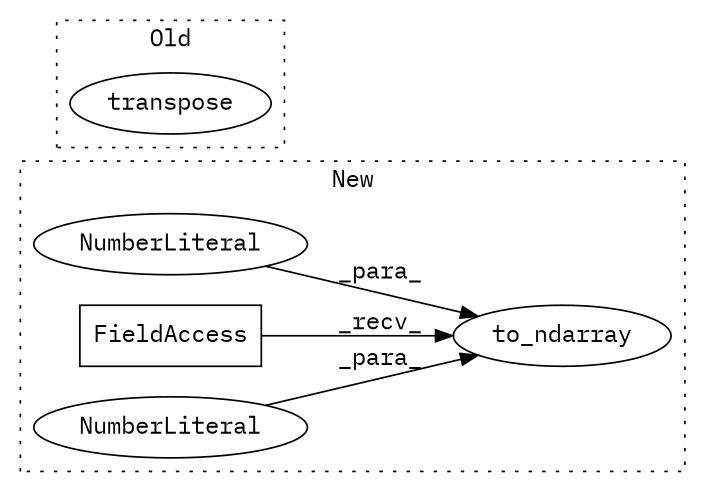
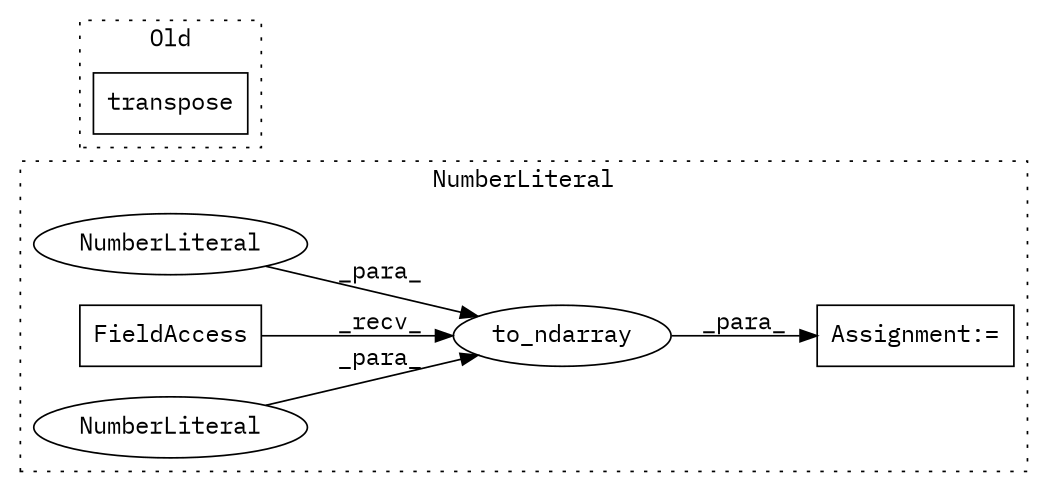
  digraph {
    fontname="IBM Plex Mono"
    rankdir=LR
    node [a=32 fontname="IBM Plex Mono" l=1 shape=ellipse]
    edge [fontname="IBM Plex Mono"]
    n1 [l="11,1" label=to_ndarray s="1920,1952"]
    n2 [a=34 label=NumberLiteral s=1949]
+   n3 [a=7 label="Assignment:=" s=1901 shape=box]
    n4 [a=22 l=9 label=FieldAccess s=1902 shape=box]
    n5 [a=34 label=NumberLiteral s=1951]
-   n6 [l=11 label=transpose s=1864]
+   n6 [l=11 label=transpose s=1864 shape=box]
    subgraph cluster_1 {
-     label=New
+     label=NumberLiteral
      style=dotted
      n1
      n2
+     n3
      n4
      n5
    }
    subgraph cluster_2 {
      label=Old
      style=dotted
      n6
    }
+   n1 -> n3 [label=_para_]
    n2 -> n1 [label=_para_]
    n4 -> n1 [label=_recv_]
    n5 -> n1 [label=_para_]
  }
